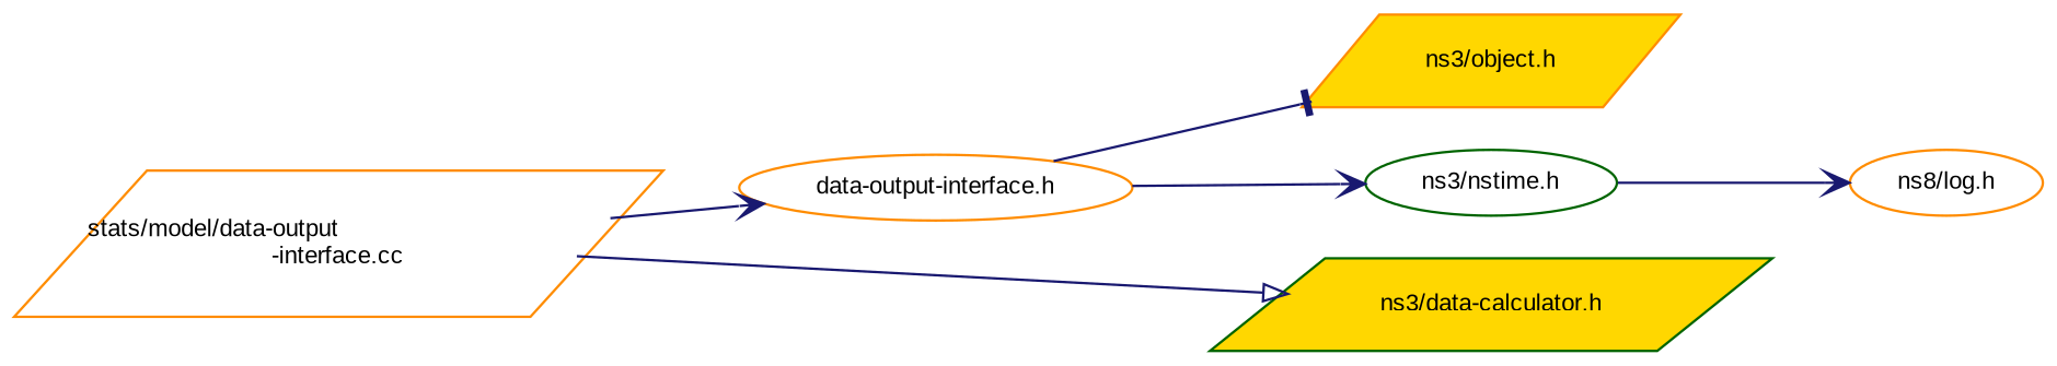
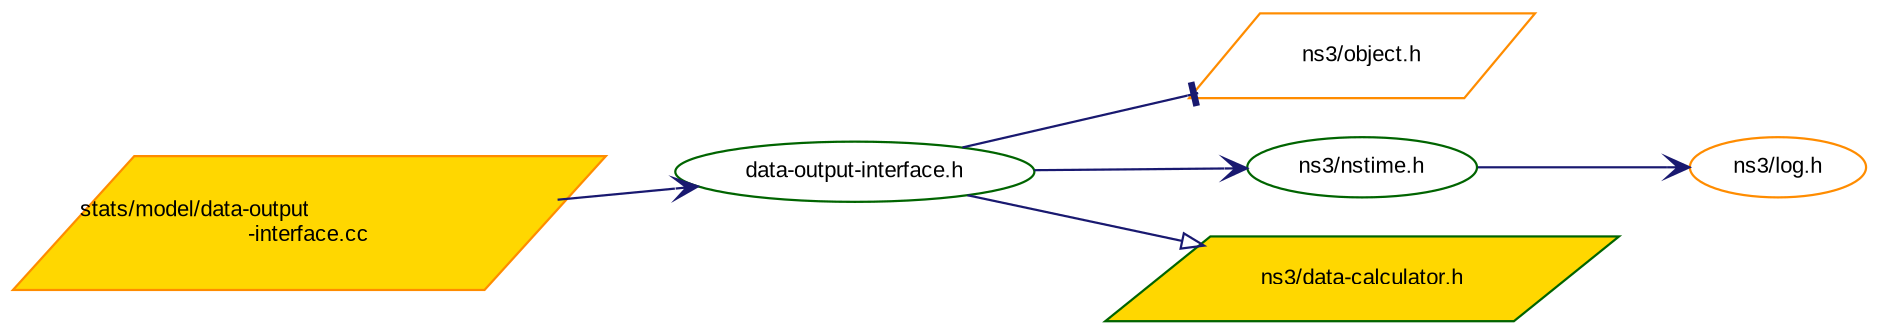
  digraph {
    fontname="Liberation Sans"
    rankdir=LR
    node [color=darkorange fillcolor=white fontname="Liberation Sans" fontsize=10 shape=parallelogram style=filled]
    edge [arrowhead=vee color=midnightblue fontname="Liberation Sans" fontsize=10 labelfontname=Helvetica labelfontsize=10 style=solid]
-   n1 [fontcolor=black height=0.2 label="stats/model/data-output\l-interface.cc" width=0.4]
-   n2 [height=0.2 label="data-output-interface.h" shape=ellipse width=0.4]
-   n3 [height=0.2 label="ns8/log.h" shape=ellipse width=0.4]
-   n4 [fillcolor=gold height=0.2 label="ns3/object.h" width=0.4]
+   n1 [fillcolor=gold fontcolor=black height=0.2 label="stats/model/data-output\l-interface.cc" width=0.4]
+   n2 [color=darkgreen height=0.2 label="data-output-interface.h" shape=ellipse width=0.4]
+   n3 [height=0.2 label="ns3/log.h" shape=ellipse width=0.4]
+   n4 [height=0.2 label="ns3/object.h" width=0.4]
    n5 [color=darkgreen height=0.2 label="ns3/nstime.h" shape=ellipse width=0.4]
    n6 [color=darkgreen fillcolor=gold height=0.2 label="ns3/data-calculator.h" width=0.4]
    n1 -> n2
    n2 -> n4 [arrowhead=tee]
    n2 -> n5
-   n1 -> n6 [arrowhead=onormal]
+   n2 -> n6 [arrowhead=onormal]
    n5 -> n3
  }
